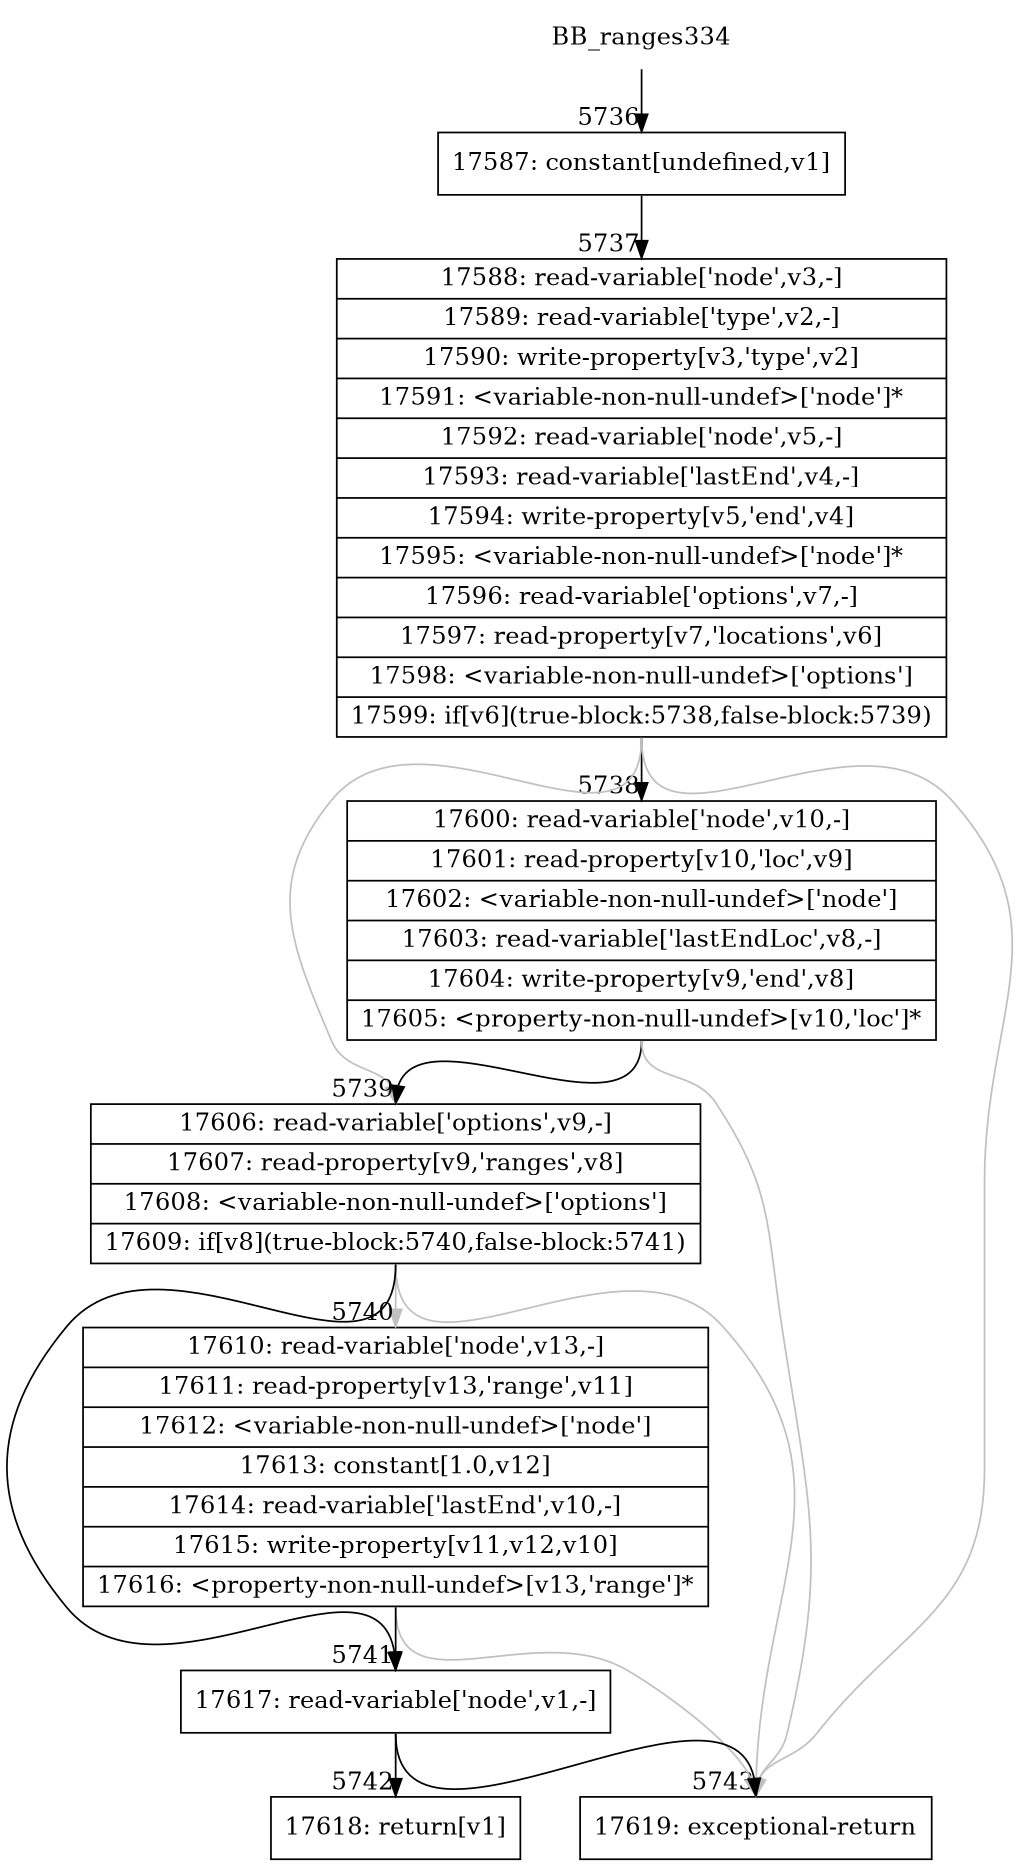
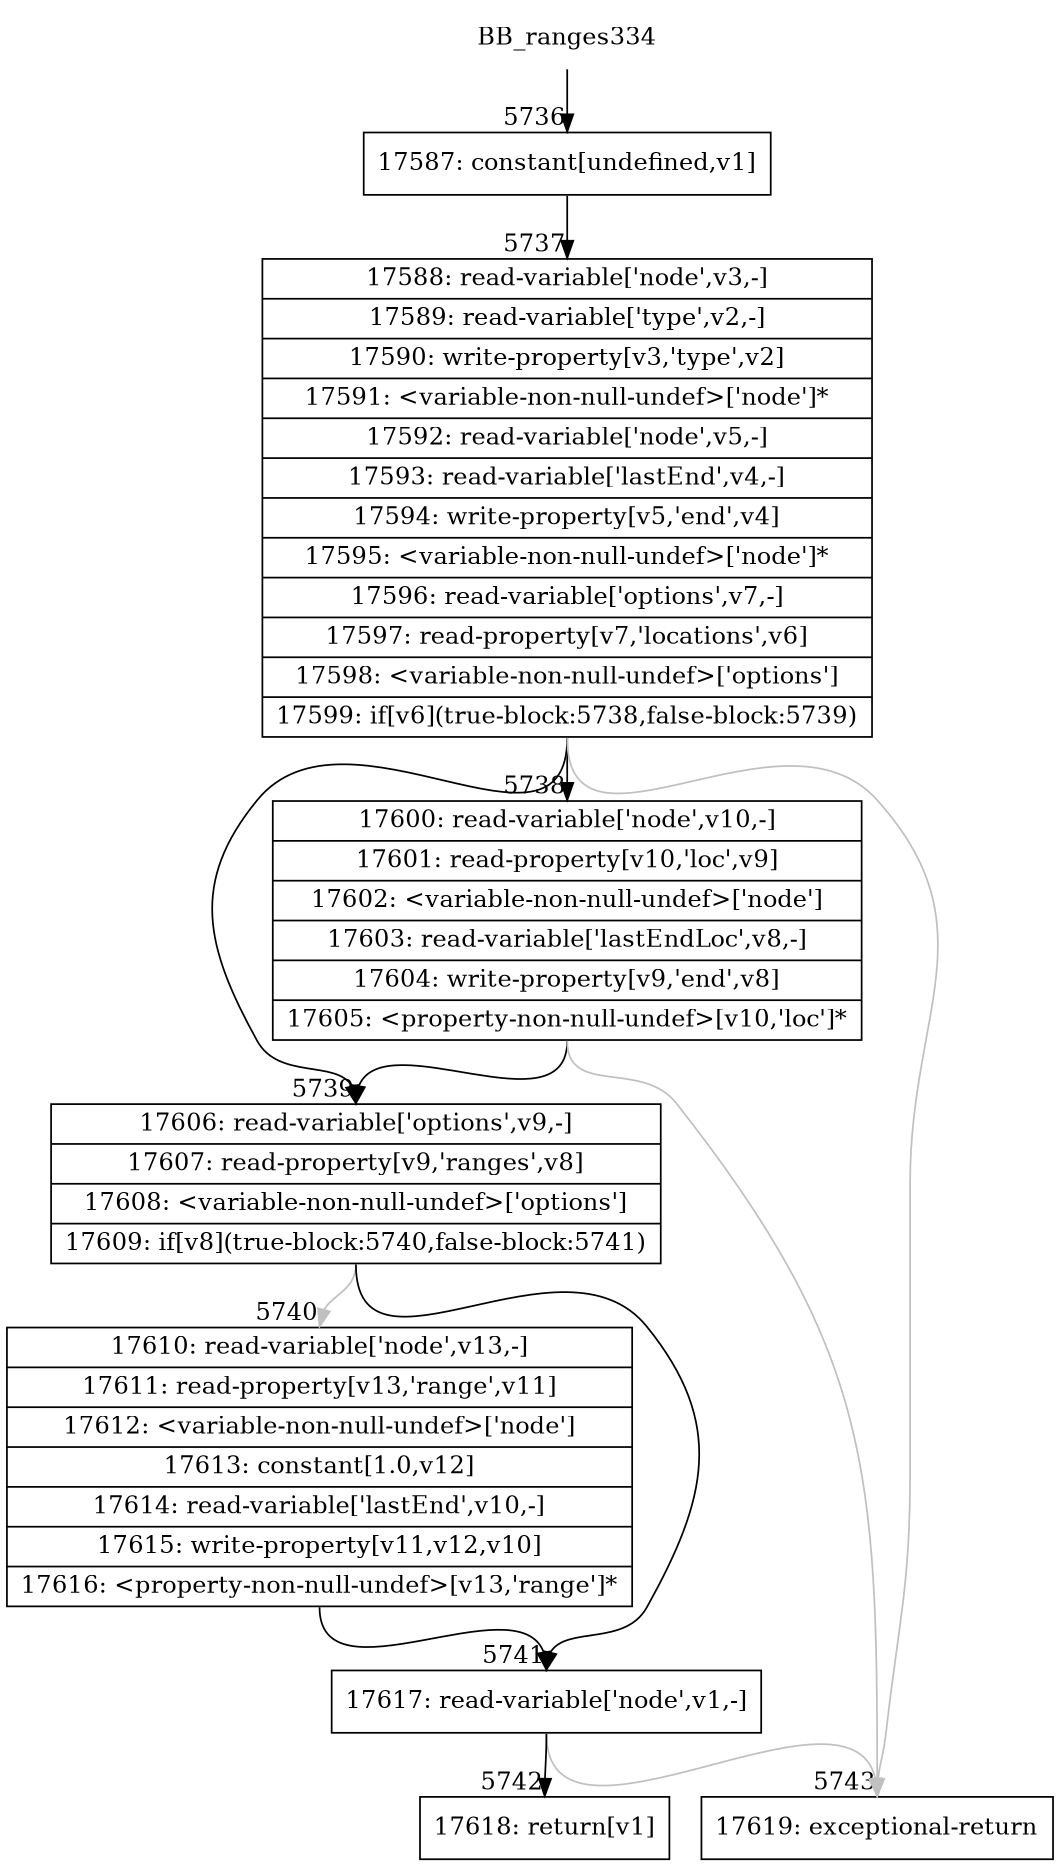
  digraph {
    rankdir=TD
    node [shape=record]
    edge [headport=n tailport=s]
    n1 [label=BB_ranges334 shape=none]
    n2 [label="{17587: constant[undefined,v1]}"]
    n3 [label="{17588: read-variable['node',v3,-]|17589: read-variable['type',v2,-]|17590: write-property[v3,'type',v2]|17591: \<variable-non-null-undef\>['node']*|17592: read-variable['node',v5,-]|17593: read-variable['lastEnd',v4,-]|17594: write-property[v5,'end',v4]|17595: \<variable-non-null-undef\>['node']*|17596: read-variable['options',v7,-]|17597: read-property[v7,'locations',v6]|17598: \<variable-non-null-undef\>['options']|17599: if[v6](true-block:5738,false-block:5739)}"]
    n4 [label="{17600: read-variable['node',v10,-]|17601: read-property[v10,'loc',v9]|17602: \<variable-non-null-undef\>['node']|17603: read-variable['lastEndLoc',v8,-]|17604: write-property[v9,'end',v8]|17605: \<property-non-null-undef\>[v10,'loc']*}"]
    n5 [label="{17606: read-variable['options',v9,-]|17607: read-property[v9,'ranges',v8]|17608: \<variable-non-null-undef\>['options']|17609: if[v8](true-block:5740,false-block:5741)}"]
    n6 [label="{17619: exceptional-return}"]
    n7 [label="{17610: read-variable['node',v13,-]|17611: read-property[v13,'range',v11]|17612: \<variable-non-null-undef\>['node']|17613: constant[1.0,v12]|17614: read-variable['lastEnd',v10,-]|17615: write-property[v11,v12,v10]|17616: \<property-non-null-undef\>[v13,'range']*}"]
    n8 [label="{17617: read-variable['node',v1,-]}"]
    n9 [label="{17618: return[v1]}"]
    n1 -> n2 [headlabel="    5736"]
    n2 -> n3 [headlabel="      5737"]
    n3 -> n4 [headlabel="      5738"]
-   n3 -> n5 [headlabel="      5739" color=gray]
+   n3 -> n5 [headlabel="      5739"]
    n3 -> n6 [color=gray headlabel="      5743"]
    n4 -> n5
    n4 -> n6 [color=gray]
-   n5 -> n6 [color=gray]
    n5 -> n7 [color=gray headlabel="      5740"]
    n5 -> n8 [headlabel="      5741"]
-   n7 -> n6 [color=gray]
    n7 -> n8
-   n8 -> n6 [color=black]
+   n8 -> n6 [color=gray]
    n8 -> n9 [headlabel="      5742"]
  }
